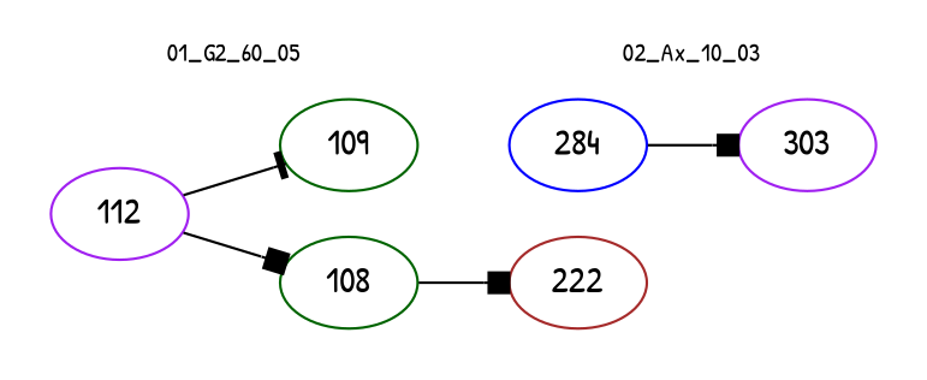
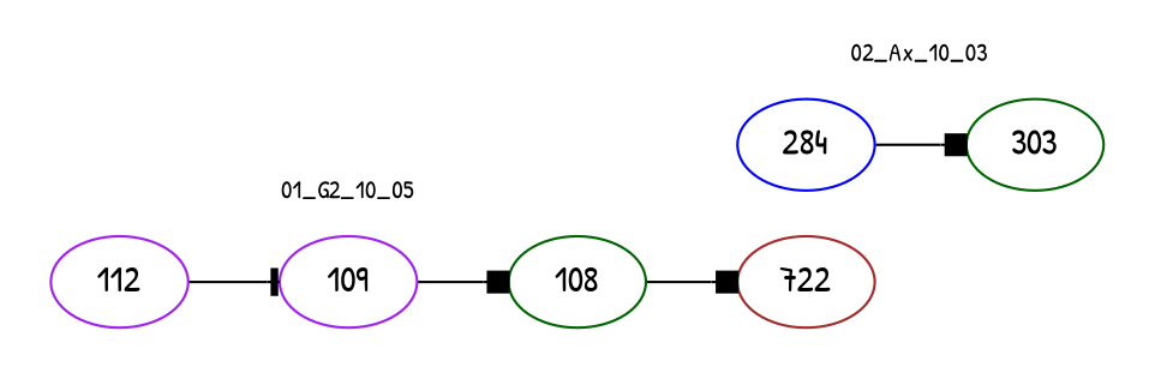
  digraph {
    fontname="Patrick Hand"
    rankdir=LR
    node [color=darkgreen fontname="Patrick Hand"]
    edge [arrowhead=box color=black fontname="Patrick Hand"]
    n1 [color=blue label=284]
-   n2 [color=purple label=303]
-   n3 [color=brown label=222]
+   n2 [label=303]
+   n3 [color=brown label=722]
    n4 [color=purple label=112]
    n5 [label=108]
-   n6 [label=109]
+   n6 [color=purple label=109]
    subgraph cluster_1 {
      color=white
      fontsize=10
      label="02_Ax_10_03"
      n1
      n2
      n3
    }
    subgraph cluster_2 {
      color=white
      fontsize=10
-     label="01_G2_60_05"
+     label="01_G2_10_05"
      n4
      n5
      n6
    }
    n1 -> n2
-   n4 -> n5
+   n6 -> n5
    n4 -> n6 [arrowhead=tee]
    n5 -> n3
  }
